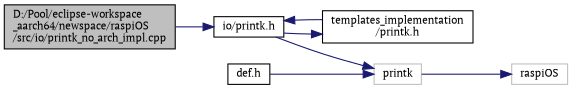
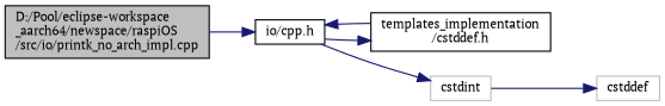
  digraph {
    fontname="PT Serif"
    rankdir=LR
    node [color=black fillcolor=white fontname="PT Serif" fontsize=10 shape=record style=filled]
    edge [color=midnightblue fontname="PT Serif" fontsize=10 labelfontname=Helvetica labelfontsize=10 style=solid]
    n1 [fillcolor=grey75 fontcolor=black height=0.2 label="D:/Pool/eclipse-workspace\l_aarch64/newspace/raspiOS\l/src/io/printk_no_arch_impl.cpp" width=0.4]
-   n2 [height=0.2 label="io/printk.h" width=0.4]
-   n3 [height=0.2 label="templates_implementation\l/printk.h" width=0.4]
-   n4 [color=grey75 height=0.2 label=printk width=0.4]
-   n5 [height=0.2 label="def.h" width=0.4]
-   n6 [color=grey75 height=0.2 label=raspiOS width=0.4]
+   n2 [height=0.2 label="io/cpp.h" width=0.4]
+   n3 [height=0.2 label="templates_implementation\l/cstddef.h" width=0.4]
+   n4 [color=grey75 height=0.2 label=cstdint width=0.4]
+   n6 [color=grey75 height=0.2 label=cstddef width=0.4]
    n1 -> n2
    n2 -> n3
    n2 -> n4
    n3 -> n2
    n4 -> n6
-   n5 -> n4
  }
